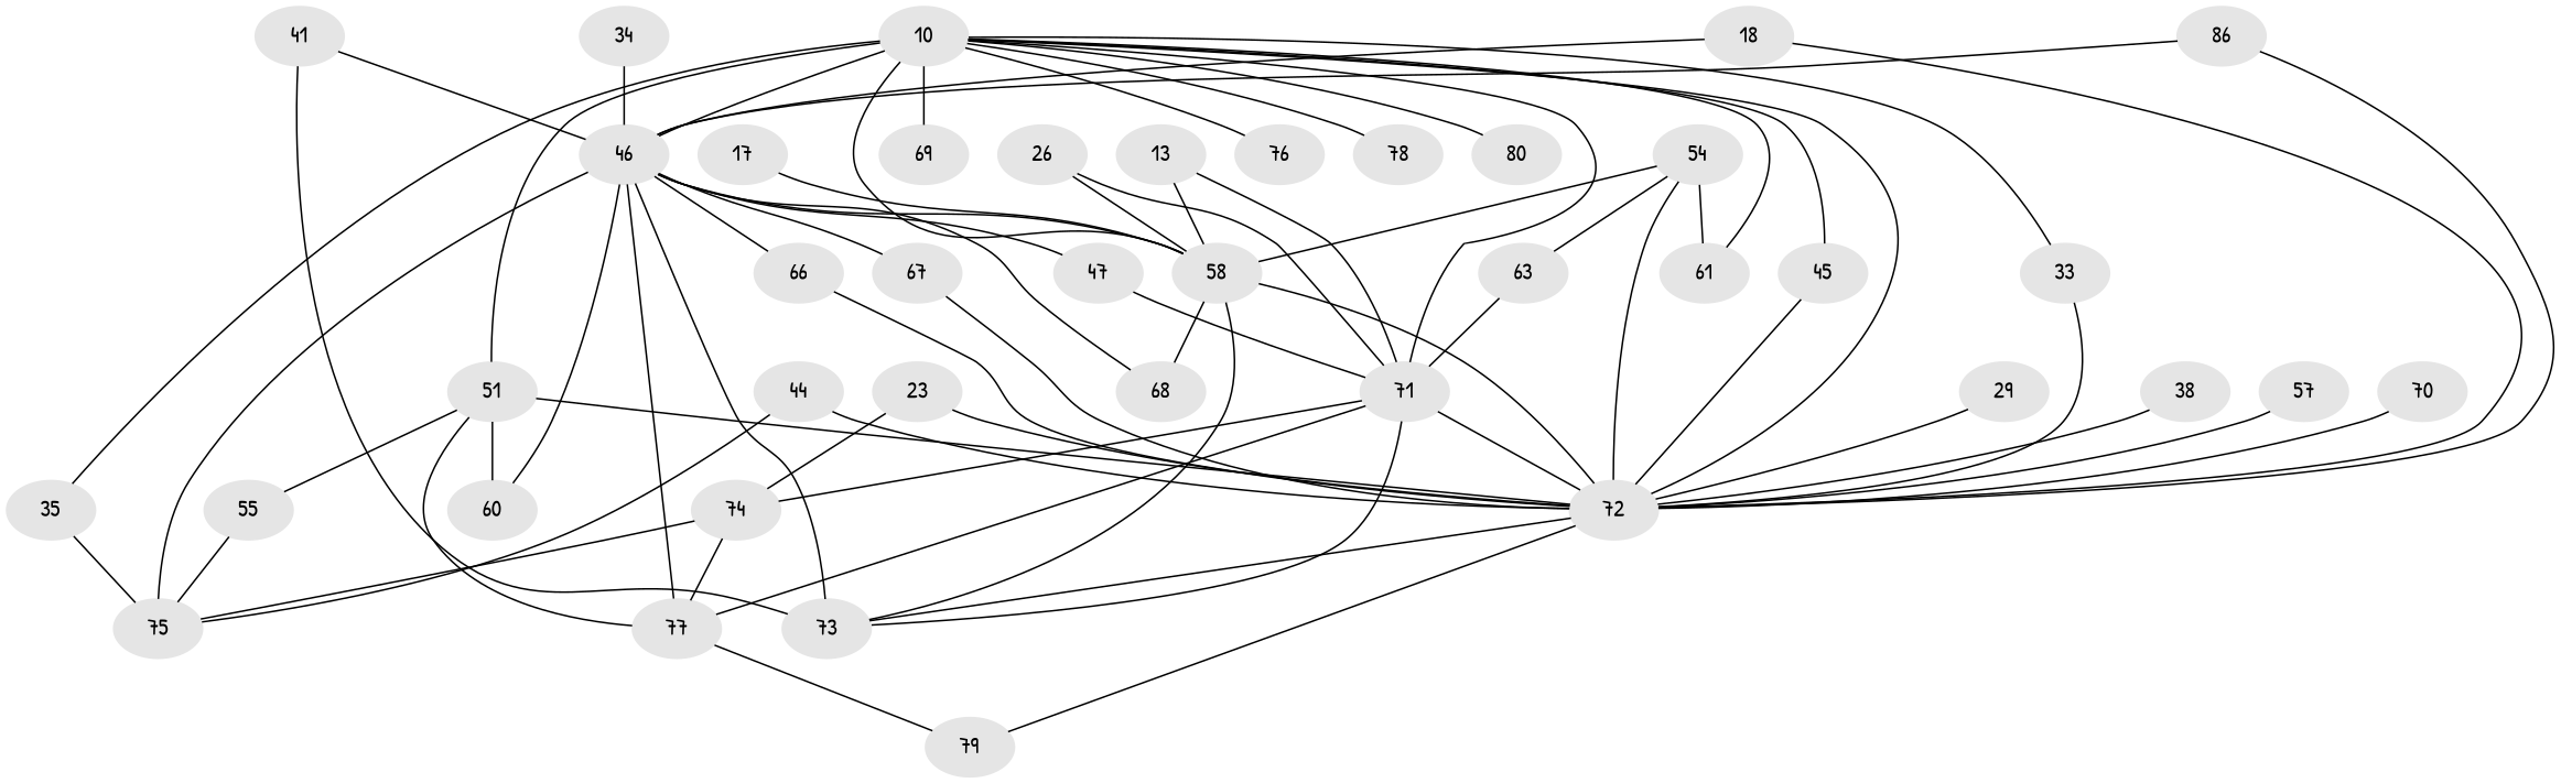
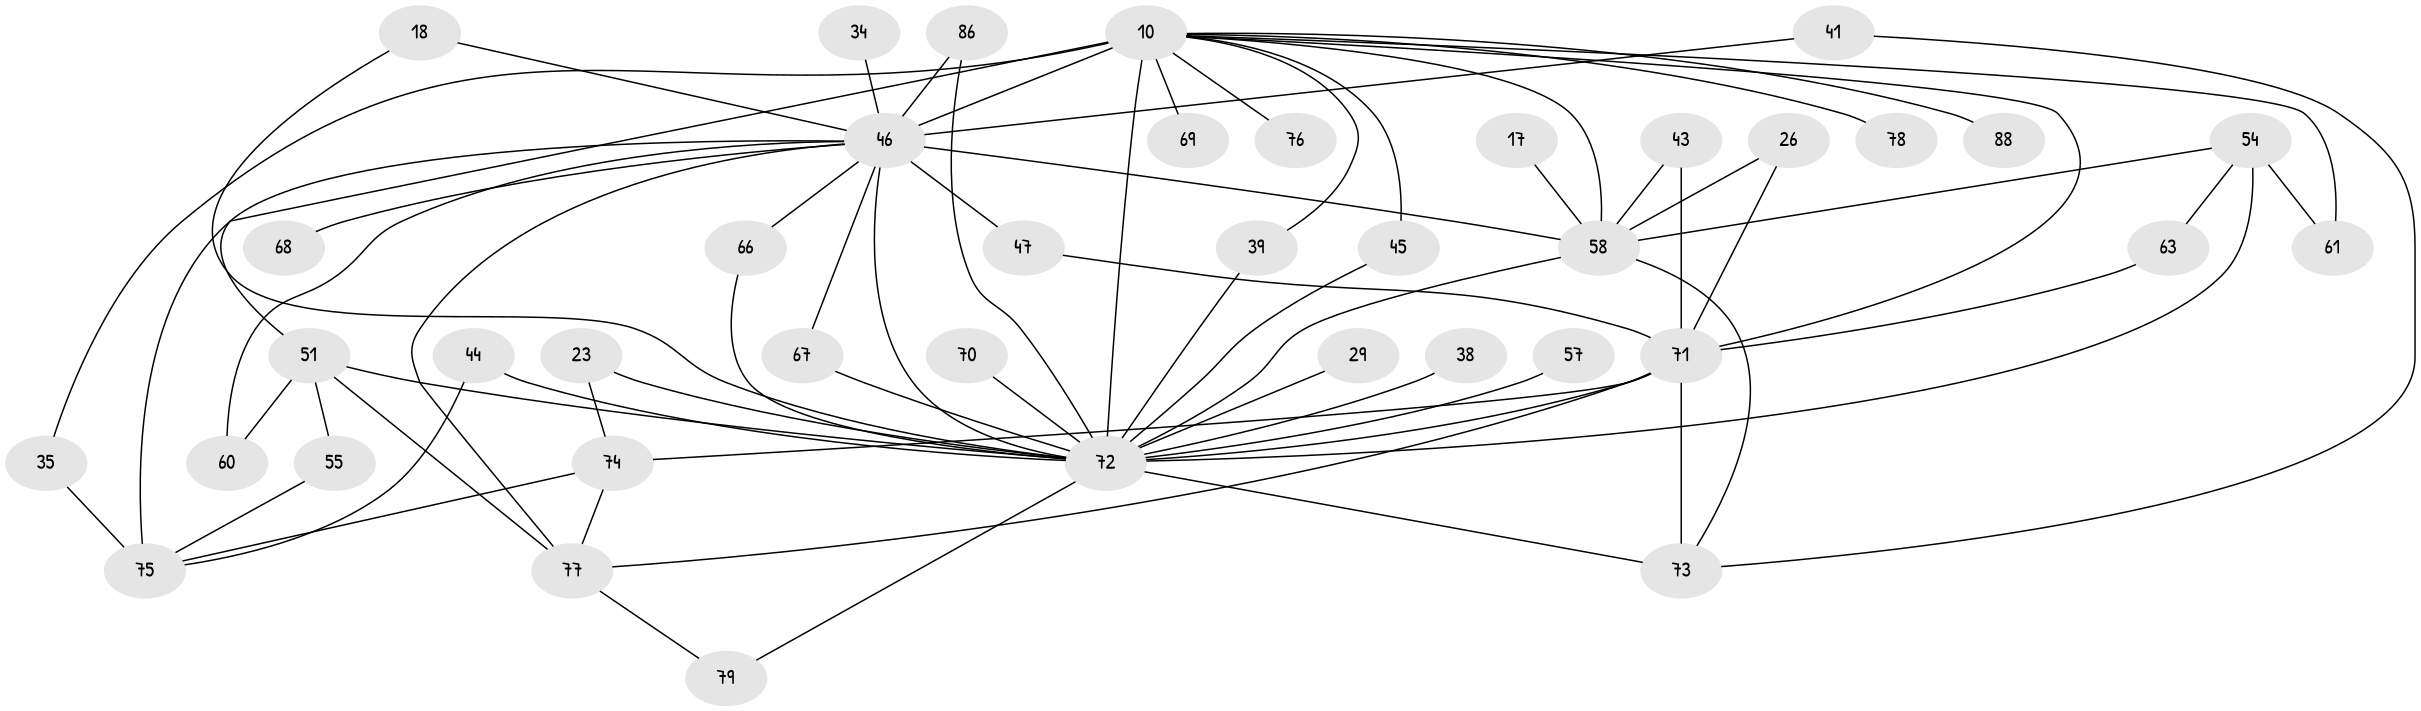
  graph {
    fontname="Patrick Hand"
    node [color=gray90 fontname="Patrick Hand" style=filled]
    edge [fontname="Patrick Hand"]
    10 [super="+5+7"]
    35
-   39 [label=33]
+   39
    45
    46 [super="+40+9"]
    51 [super="+19+48+24+25"]
    58 [super="+3"]
    61
    69
    71 [super="+53+64+50"]
    72 [super="+8+11"]
    76
    78
-   80
+   80 [label=88]
    75 [super="+56+31"]
    47
    60
    66 [super="+52"]
    67
    68
    77 [super="+21+62"]
    55
    73 [super="+12+65"]
    74 [super="+22+37"]
    79
    17
    18
    23
    26
    29
    34
    n32 [label=86]
    38
    41
-   43 [label=13]
+   43
    44
    54 [super="+30+49"]
    63
    57
    70
    10 -- 35
    10 -- 39
    10 -- 45
    10 -- 46 [weight=9]
    10 -- 51 [weight=3]
    10 -- 58 [weight=9]
    10 -- 61
    10 -- 69 [weight=2]
    10 -- 71 [weight=3]
    10 -- 72 [weight=10]
    10 -- 76 [weight=2]
    10 -- 78 [weight=2]
    10 -- 80 [weight=2]
    35 -- 75
    39 -- 72
    45 -- 72
    46 -- 58 [weight=4]
-   46 -- 73 [weight=6]
+   46 -- 72 [weight=6]
    46 -- 75 [weight=4]
    46 -- 47
    46 -- 60
    46 -- 66 [weight=2]
    46 -- 67
    46 -- 68
    46 -- 77 [weight=2]
    51 -- 72 [weight=4]
    51 -- 60
    51 -- 77 [weight=2]
    51 -- 55
    58 -- 72 [weight=4]
-   58 -- 68
    58 -- 73 [weight=2]
    71 -- 72 [weight=4]
    71 -- 77 [weight=2]
    71 -- 73
    71 -- 74 [weight=2]
    72 -- 73 [weight=3]
    72 -- 79
    47 -- 71
    66 -- 72
    67 -- 72
    77 -- 79
    55 -- 75
    74 -- 75
    74 -- 77
    17 -- 58
    18 -- 46
    18 -- 72
    23 -- 72 [weight=2]
    23 -- 74 [weight=2]
    26 -- 58
    26 -- 71
    29 -- 72
    34 -- 46
    n32 -- 46
    n32 -- 72
    38 -- 72 [weight=2]
    41 -- 46
    41 -- 73
    43 -- 58
    43 -- 71
    44 -- 72
    44 -- 75
    54 -- 58
    54 -- 61
    54 -- 72 [weight=3]
    54 -- 63
    63 -- 71
    57 -- 72
    70 -- 72
  }
